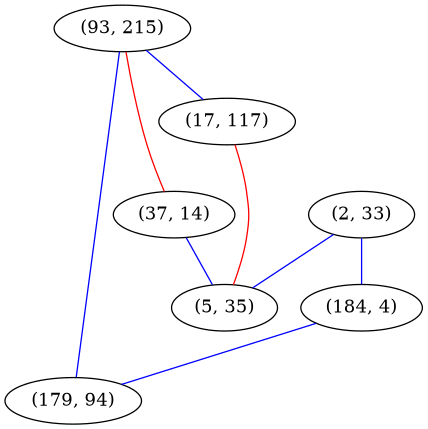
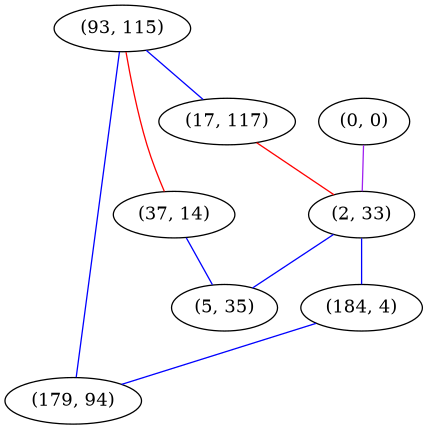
  graph {
    edge [color=blue weight=3]
+   "(0, 0)"
    "(2, 33)"
    "(5, 35)"
    "(184, 4)"
    n5 [label="(37, 14)"]
-   "(93, 115)" [label="(93, 215)"]
+   "(93, 115)"
    n7 [label="(17, 117)"]
    "(179, 94)"
+   "(0, 0)" -- "(2, 33)" [color=purple weight=4]
    "(2, 33)" -- "(5, 35)"
    "(2, 33)" -- "(184, 4)" [weight=1]
    "(184, 4)" -- "(179, 94)" [weight=1]
    n5 -- "(5, 35)"
    "(93, 115)" -- n5 [color=red weight=1]
    "(93, 115)" -- n7
    "(93, 115)" -- "(179, 94)"
-   n7 -- "(5, 35)" [color=red weight=1]
+   n7 -- "(2, 33)" [color=red weight=1]
  }
